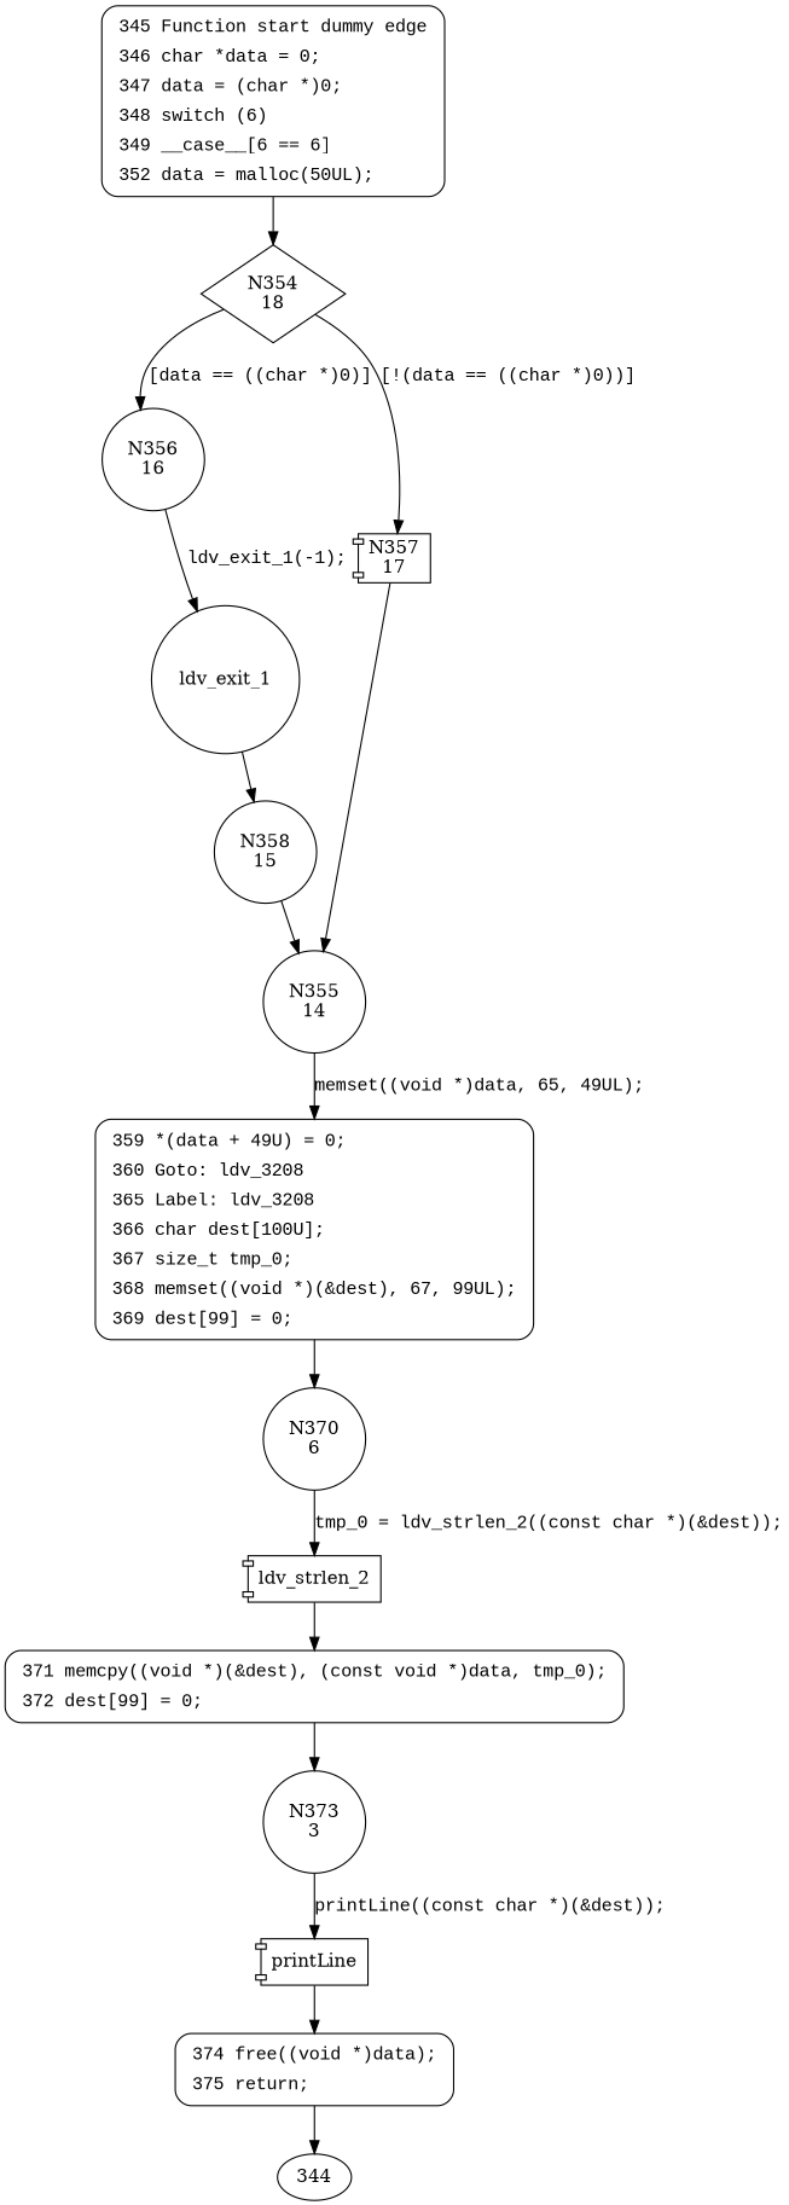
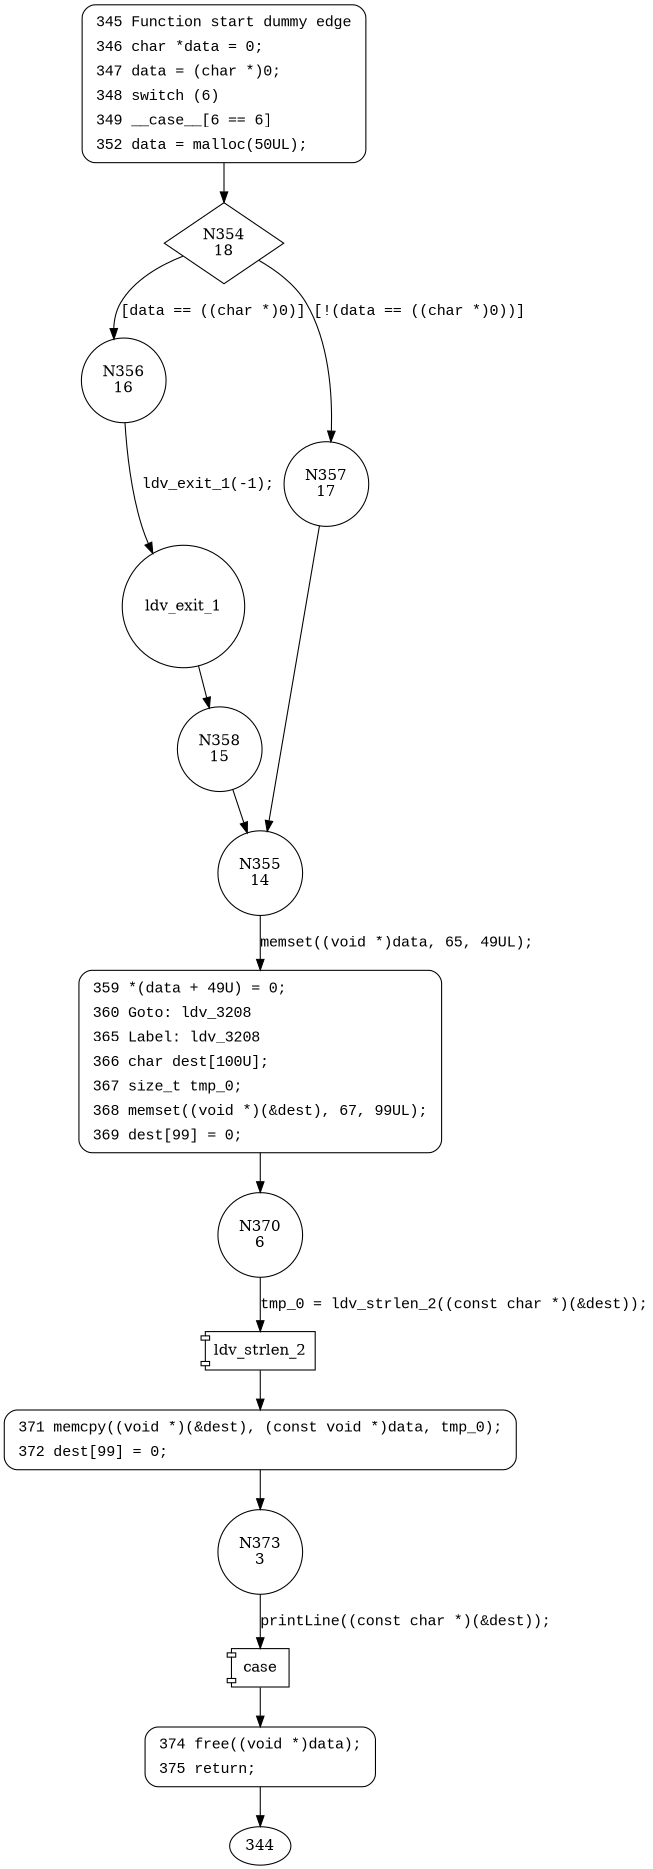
  digraph {
    node [shape=circle]
    edge [fontname="Courier New"]
    n1 [label="N354\n18" shape=diamond]
    n2 [label="N356\n16"]
-   n3 [label="N357\n17" shape=component]
+   n3 [label="N357\n17"]
    n4 [label=ldv_exit_1]
    n5 [label="N355\n14"]
    n6 [label="N358\n15"]
    n7 [fillcolor=white fontname="Courier New" label=<<table border="0" cellborder="0" cellpadding="3" bgcolor="white"><tr><td align="right">359</td><td align="left">*(data + 49U) = 0;</td></tr><tr><td align="right">360</td><td align="left">Goto: ldv_3208</td></tr><tr><td align="right">365</td><td align="left">Label: ldv_3208</td></tr><tr><td align="right">366</td><td align="left">char dest[100U];</td></tr><tr><td align="right">367</td><td align="left">size_t tmp_0;</td></tr><tr><td align="right">368</td><td align="left">memset((void *)(&amp;dest), 67, 99UL);</td></tr><tr><td align="right">369</td><td align="left">dest[99] = 0;</td></tr></table>> penwidth=1 shape=Mrecord style="filled,bold"]
    n8 [label="N370\n6"]
    n9 [label=ldv_strlen_2 shape=component]
    n10 [fillcolor=white fontname="Courier New" label=<<table border="0" cellborder="0" cellpadding="3" bgcolor="white"><tr><td align="right">371</td><td align="left">memcpy((void *)(&amp;dest), (const void *)data, tmp_0);</td></tr><tr><td align="right">372</td><td align="left">dest[99] = 0;</td></tr></table>> penwidth=1 shape=Mrecord style="filled,bold"]
    n11 [label="N373\n3"]
-   n12 [label=printLine shape=component]
+   n12 [label=case shape=component]
    n13 [fillcolor=white fontname="Courier New" label=<<table border="0" cellborder="0" cellpadding="3" bgcolor="white"><tr><td align="right">374</td><td align="left">free((void *)data);</td></tr><tr><td align="right">375</td><td align="left">return;</td></tr></table>> penwidth=1 shape=Mrecord style="filled,bold"]
    344 [shape=""]
    n15 [fillcolor=white fontname="Courier New" label=<<table border="0" cellborder="0" cellpadding="3" bgcolor="white"><tr><td align="right">345</td><td align="left">Function start dummy edge</td></tr><tr><td align="right">346</td><td align="left">char *data = 0;</td></tr><tr><td align="right">347</td><td align="left">data = (char *)0;</td></tr><tr><td align="right">348</td><td align="left">switch (6)</td></tr><tr><td align="right">349</td><td align="left">__case__[6 == 6]</td></tr><tr><td align="right">352</td><td align="left">data = malloc(50UL);</td></tr></table>> penwidth=1 shape=Mrecord style="filled,bold"]
    n1 -> n2 [label="[data == ((char *)0)]"]
    n1 -> n3 [label="[!(data == ((char *)0))]"]
    n2 -> n4 [label="ldv_exit_1(-1);"]
    n3 -> n5
    n4 -> n6
    n5 -> n7 [label="memset((void *)data, 65, 49UL);"]
    n6 -> n5
    n7 -> n8 [fontname=""]
    n8 -> n9 [label="tmp_0 = ldv_strlen_2((const char *)(&dest));"]
    n9 -> n10
    n10 -> n11 [fontname=""]
    n11 -> n12 [label="printLine((const char *)(&dest));"]
    n12 -> n13
    n13 -> 344 [fontname=""]
    n15 -> n1 [fontname=""]
  }
